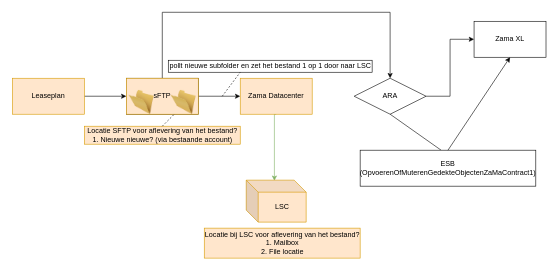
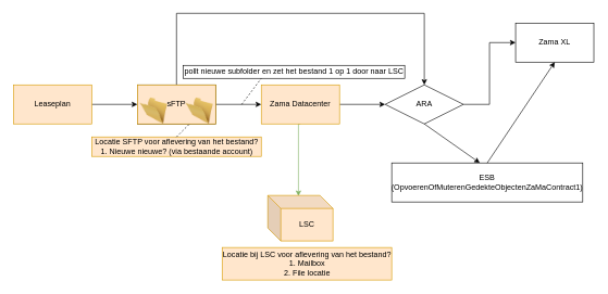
  <mxCell id="0" />
  <mxCell id="1" parent="0" />
  <mxCell id="2" value="sFTP" style="rounded=0;whiteSpace=wrap;html=1;" vertex="1" parent="1"><mxGeometry x="210" y="130" width="120" height="60" as="geometry" /></mxCell>
  <mxCell id="3" style="edgeStyle=orthogonalEdgeStyle;rounded=0;orthogonalLoop=1;jettySize=auto;html=1;exitX=0.5;exitY=0;exitDx=0;exitDy=0;entryX=0.5;entryY=0;entryDx=0;entryDy=0;" edge="1" parent="1" source="5" target="10"><mxGeometry relative="1" as="geometry"><Array as="points"><mxPoint x="270" y="20" /><mxPoint x="650" y="20" /></Array></mxGeometry></mxCell>
  <mxCell id="4" style="edgeStyle=orthogonalEdgeStyle;rounded=0;orthogonalLoop=1;jettySize=auto;html=1;exitX=1;exitY=0.5;exitDx=0;exitDy=0;" edge="1" parent="1" source="5" target="8"><mxGeometry relative="1" as="geometry" /></mxCell>
  <mxCell id="5" value="sFTP" style="rounded=0;whiteSpace=wrap;html=1;fillColor=#ffe6cc;strokeColor=#d79b00;" vertex="1" parent="1"><mxGeometry x="210" y="130" width="120" height="60" as="geometry" /></mxCell>
  <mxCell id="6" style="edgeStyle=orthogonalEdgeStyle;rounded=0;orthogonalLoop=1;jettySize=auto;html=1;exitX=0.5;exitY=1;exitDx=0;exitDy=0;entryX=0.47;entryY=0.014;entryDx=0;entryDy=0;entryPerimeter=0;fillColor=#d5e8d4;strokeColor=#82b366;" edge="1" parent="1" source="8" target="12"><mxGeometry relative="1" as="geometry"><Array as="points"><mxPoint x="457" y="190" /></Array></mxGeometry></mxCell>
+ <mxCell id="7" style="edgeStyle=orthogonalEdgeStyle;rounded=0;orthogonalLoop=1;jettySize=auto;html=1;exitX=1;exitY=0.5;exitDx=0;exitDy=0;entryX=0;entryY=0.5;entryDx=0;entryDy=0;" edge="1" parent="1" source="8" target="10"><mxGeometry relative="1" as="geometry" /></mxCell>
  <mxCell id="8" value="Zama Datacenter" style="rounded=0;whiteSpace=wrap;html=1;fillColor=#ffe6cc;strokeColor=#d79b00;" vertex="1" parent="1"><mxGeometry x="400" y="130" width="120" height="60" as="geometry" /></mxCell>
  <mxCell id="9" style="edgeStyle=orthogonalEdgeStyle;rounded=0;orthogonalLoop=1;jettySize=auto;html=1;exitX=1;exitY=0.5;exitDx=0;exitDy=0;entryX=0;entryY=0.5;entryDx=0;entryDy=0;" edge="1" parent="1" source="10" target="11"><mxGeometry relative="1" as="geometry" /></mxCell>
  <mxCell id="10" value="ARA" style="rhombus;whiteSpace=wrap;html=1;" vertex="1" parent="1"><mxGeometry x="590" y="130" width="120" height="60" as="geometry" /></mxCell>
  <mxCell id="11" value="Zama XL" style="rounded=0;whiteSpace=wrap;html=1;" vertex="1" parent="1"><mxGeometry x="790" y="35" width="120" height="60" as="geometry" /></mxCell>
  <mxCell id="12" value="LSC" style="shape=cube;whiteSpace=wrap;html=1;boundedLbl=1;backgroundOutline=1;darkOpacity=0.05;darkOpacity2=0.1;fillColor=#ffe6cc;strokeColor=#d79b00;" vertex="1" parent="1"><mxGeometry x="410" y="300" width="100" height="70" as="geometry" /></mxCell>
  <mxCell id="13" value="Locatie bij LSC voor aflevering van het bestand?&lt;br&gt;&lt;div&gt;1. Mailbox&lt;br&gt;2. File locatie&lt;br&gt;&lt;/div&gt;" style="text;html=1;align=center;verticalAlign=middle;resizable=0;points=[];autosize=1;fillColor=#ffe6cc;strokeColor=#d79b00;" vertex="1" parent="1"><mxGeometry x="340" y="380" width="260" height="50" as="geometry" /></mxCell>
  <mxCell id="14" value="Locatie SFTP voor aflevering van het bestand?&lt;br&gt;&lt;div&gt;1. Nieuwe nieuwe? (via bestaande account)&lt;br&gt;&lt;/div&gt;" style="text;html=1;align=center;verticalAlign=middle;resizable=0;points=[];autosize=1;fillColor=#ffe6cc;strokeColor=#d79b00;" vertex="1" parent="1"><mxGeometry x="140" y="210" width="260" height="30" as="geometry" /></mxCell>
  <mxCell id="15" style="edgeStyle=orthogonalEdgeStyle;rounded=0;orthogonalLoop=1;jettySize=auto;html=1;exitX=1;exitY=0.5;exitDx=0;exitDy=0;entryX=0;entryY=0.5;entryDx=0;entryDy=0;" edge="1" parent="1" source="16" target="5"><mxGeometry relative="1" as="geometry" /></mxCell>
  <mxCell id="16" value="Leaseplan" style="rounded=0;whiteSpace=wrap;html=1;fillColor=#ffe6cc;strokeColor=#d79b00;" vertex="1" parent="1"><mxGeometry x="20" y="130" width="120" height="60" as="geometry" /></mxCell>
  <mxCell id="17" value="" style="image;html=1;labelBackgroundColor=#ffffff;image=img/lib/clip_art/general/Empty_Folder_128x128.png" vertex="1" parent="1"><mxGeometry x="210" y="150" width="50" height="40" as="geometry" /></mxCell>
  <mxCell id="18" value="" style="image;html=1;labelBackgroundColor=#ffffff;image=img/lib/clip_art/general/Empty_Folder_128x128.png" vertex="1" parent="1"><mxGeometry x="280" y="150" width="50" height="40" as="geometry" /></mxCell>
- <mxCell id="19" value="" style="endArrow=none;html=1;exitX=0.5;exitY=1;exitDx=0;exitDy=0;entryX=0.461;entryY=0;entryDx=0;entryDy=0;rounded=0;entryPerimeter=0;" edge="1" parent="1" source="10" target="20"><mxGeometry width="50" height="50" relative="1" as="geometry"><mxPoint x="660" y="280" as="sourcePoint" /><mxPoint x="710" y="230" as="targetPoint" /></mxGeometry></mxCell>
+ <mxCell id="19" value="" style="endArrow=classic;html=1;exitX=0.5;exitY=1;exitDx=0;exitDy=0;entryX=0.461;entryY=0;entryDx=0;entryDy=0;rounded=0;entryPerimeter=0;" edge="1" parent="1" source="10" target="20"><mxGeometry width="50" height="50" relative="1" as="geometry"><mxPoint x="660" y="280" as="sourcePoint" /><mxPoint x="710" y="230" as="targetPoint" /></mxGeometry></mxCell>
  <mxCell id="20" value="ESB (&lt;span&gt;OpvoerenOfMuterenGedekteObjectenZaMaContract1)&lt;/span&gt;" style="rounded=0;whiteSpace=wrap;html=1;" vertex="1" parent="1"><mxGeometry x="600" y="250" width="293" height="60" as="geometry" /></mxCell>
  <mxCell id="21" value="" style="endArrow=classic;html=1;exitX=0.5;exitY=0;exitDx=0;exitDy=0;entryX=0.5;entryY=1;entryDx=0;entryDy=0;" edge="1" parent="1" source="20" target="11"><mxGeometry width="50" height="50" relative="1" as="geometry"><mxPoint x="790" y="260" as="sourcePoint" /><mxPoint x="840" y="210" as="targetPoint" /></mxGeometry></mxCell>
  <mxCell id="22" value="pollt nieuwe subfolder en zet het bestand 1 op 1 door naar LSC" style="text;html=1;align=center;verticalAlign=middle;resizable=0;points=[];autosize=1;rounded=0;strokeColor=#000000;" vertex="1" parent="1"><mxGeometry x="280" y="100" width="340" height="20" as="geometry" /></mxCell>
  <mxCell id="23" value="" style="endArrow=none;dashed=1;html=1;" edge="1" parent="1"><mxGeometry width="50" height="50" relative="1" as="geometry"><mxPoint x="370" y="160" as="sourcePoint" /><mxPoint x="400" y="120" as="targetPoint" /></mxGeometry></mxCell>
  <mxCell id="24" value="" style="endArrow=none;dashed=1;html=1;" edge="1" parent="1"><mxGeometry width="50" height="50" relative="1" as="geometry"><mxPoint x="270" y="210" as="sourcePoint" /><mxPoint x="290" y="190" as="targetPoint" /></mxGeometry></mxCell>
